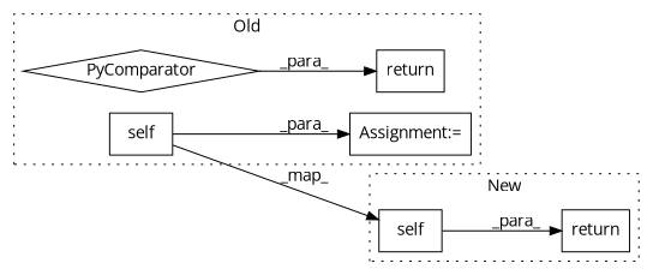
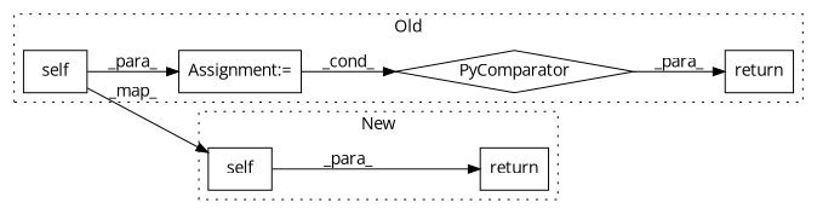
  digraph {
    rankdir=LR
    fontname="Open Sans"
    node [a=32 l="5,1" shape=box fontname="Open Sans"]
    edge [fontname="Open Sans"]
    n1 [label=self s="5355,5361"]
    n2 [a=41 l=7 label=return s=5558]
    n3 [a=7 l=1 label="Assignment:=" s=5354]
    n4 [a=113 l=20 label=PyComparator s=5488 shape=diamond]
    n5 [label=self s="4402,4408"]
    n6 [a=41 l=7 label=return s=4395]
    subgraph cluster_1 {
      label=Old
      style=dotted
      n1
      n2
      n3
      n4
    }
    subgraph cluster_2 {
      label=New
      style=dotted
      n5
      n6
    }
    n1 -> n3 [label=_para_]
    n1 -> n5 [label=_map_]
+   n3 -> n4 [label=_cond_]
    n4 -> n2 [label=_para_]
    n5 -> n6 [label=_para_]
  }
